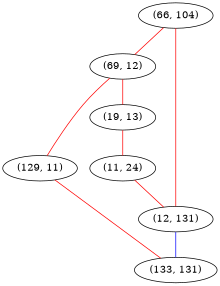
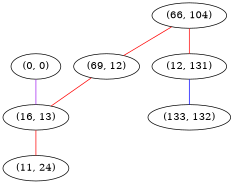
  graph {
    edge [color=red weight=1]
-   "(19, 13)"
+   "(0, 0)"
+   "(19, 13)" [label="(16, 13)"]
    "(11, 24)"
    "(66, 104)"
    "(69, 12)"
    "(12, 131)"
-   "(129, 11)"
-   "(133, 131)"
+   "(133, 131)" [label="(133, 132)"]
+   "(0, 0)" -- "(19, 13)" [color=purple weight=4]
    "(19, 13)" -- "(11, 24)" [weight=3]
-   "(11, 24)" -- "(12, 131)"
    "(66, 104)" -- "(69, 12)"
    "(66, 104)" -- "(12, 131)" [weight=3]
    "(69, 12)" -- "(19, 13)"
-   "(69, 12)" -- "(129, 11)"
    "(12, 131)" -- "(133, 131)" [color=blue weight=3]
-   "(129, 11)" -- "(133, 131)"
  }
